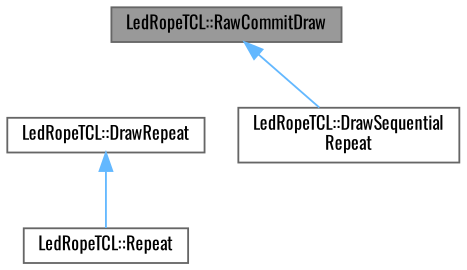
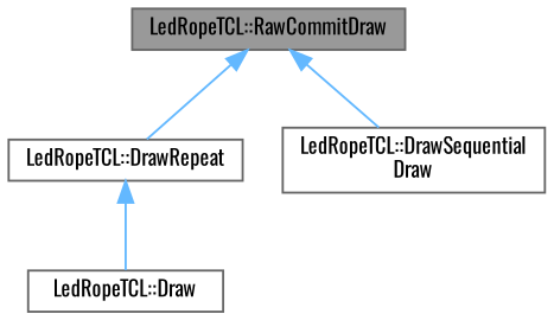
  digraph {
    fontname=Oswald
    rankdir=TB
    node [color=grey40 fillcolor=white fontname=Oswald fontsize=10 shape=box style=filled]
    edge [color=steelblue1 dir=back fontname=Oswald fontsize=10 labelfontname=Helvetica labelfontsize=10 style=solid]
    n1 [color=gray40 fillcolor=grey60 fontcolor=black height=0.2 label="LedRopeTCL::RawCommitDraw" width=0.4]
    n2 [height=0.2 label="LedRopeTCL::DrawRepeat" width=0.4]
-   n3 [height=0.2 label="LedRopeTCL::DrawSequential\lRepeat" width=0.4]
-   n4 [height=0.2 label="LedRopeTCL::Repeat" width=0.4]
+   n3 [height=0.2 label="LedRopeTCL::DrawSequential\lDraw" width=0.4]
+   n4 [height=0.2 label="LedRopeTCL::Draw" width=0.4]
+   n1 -> n2
    n1 -> n3
    n2 -> n4
  }
